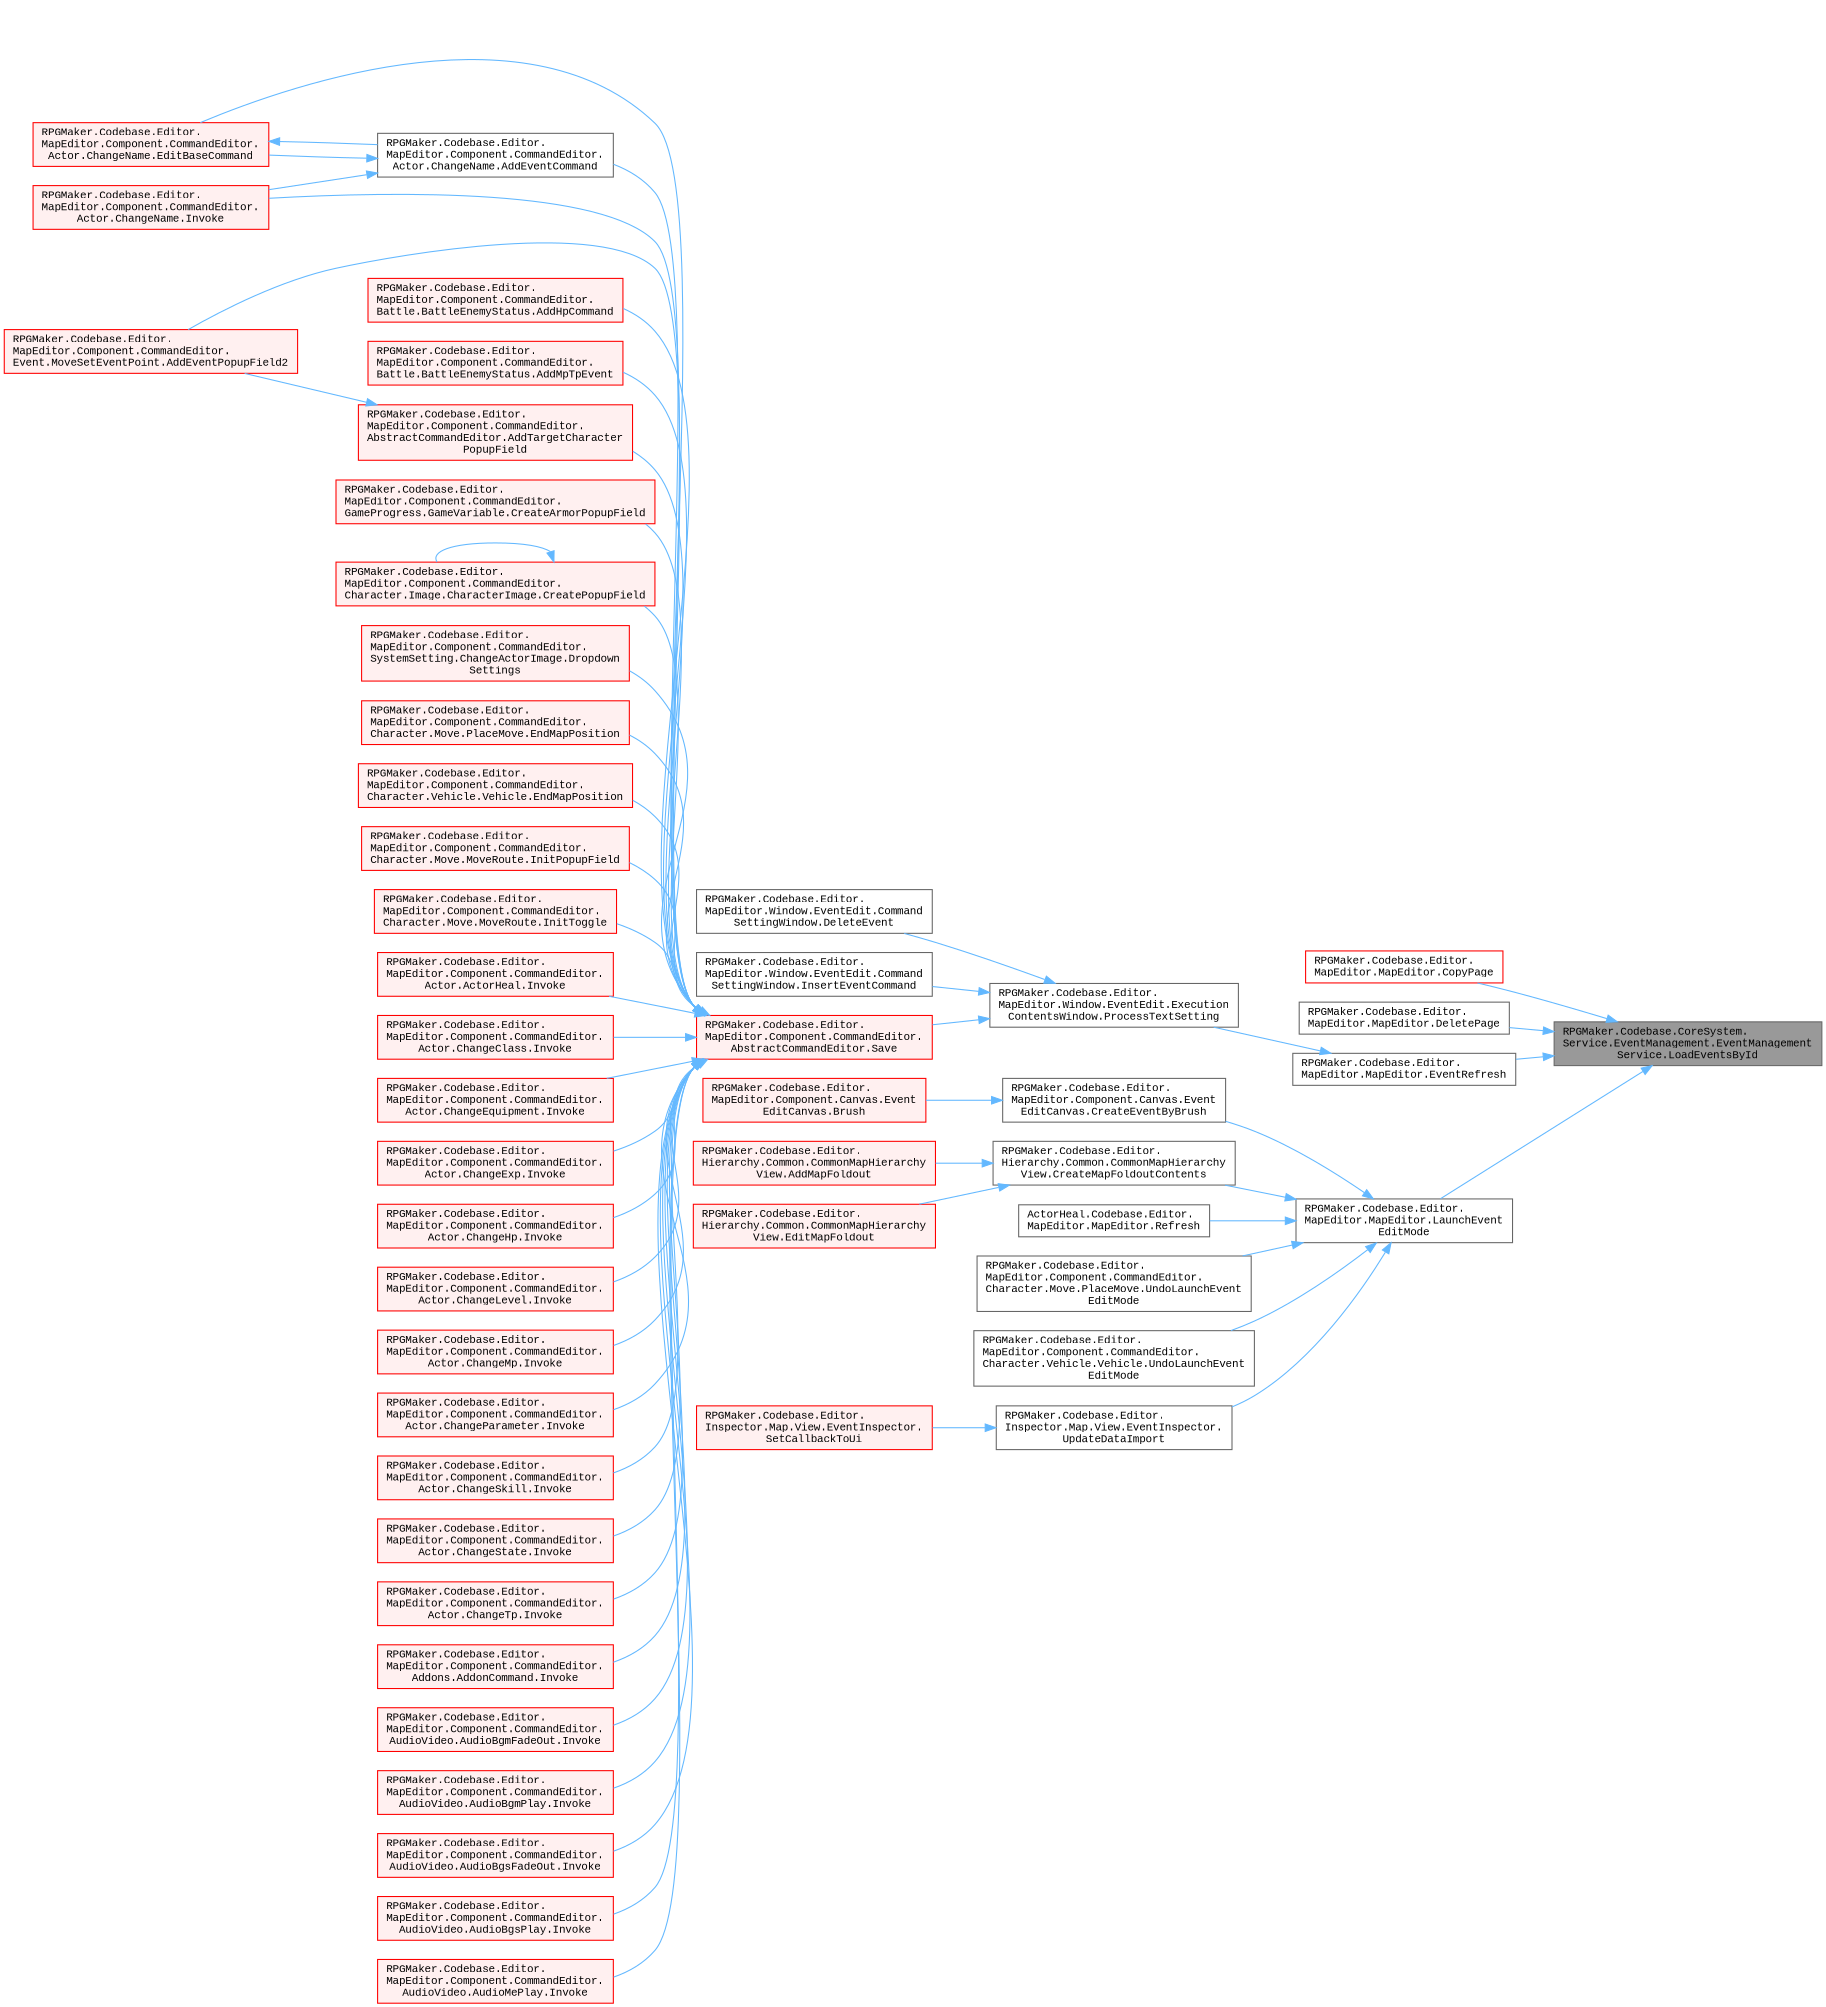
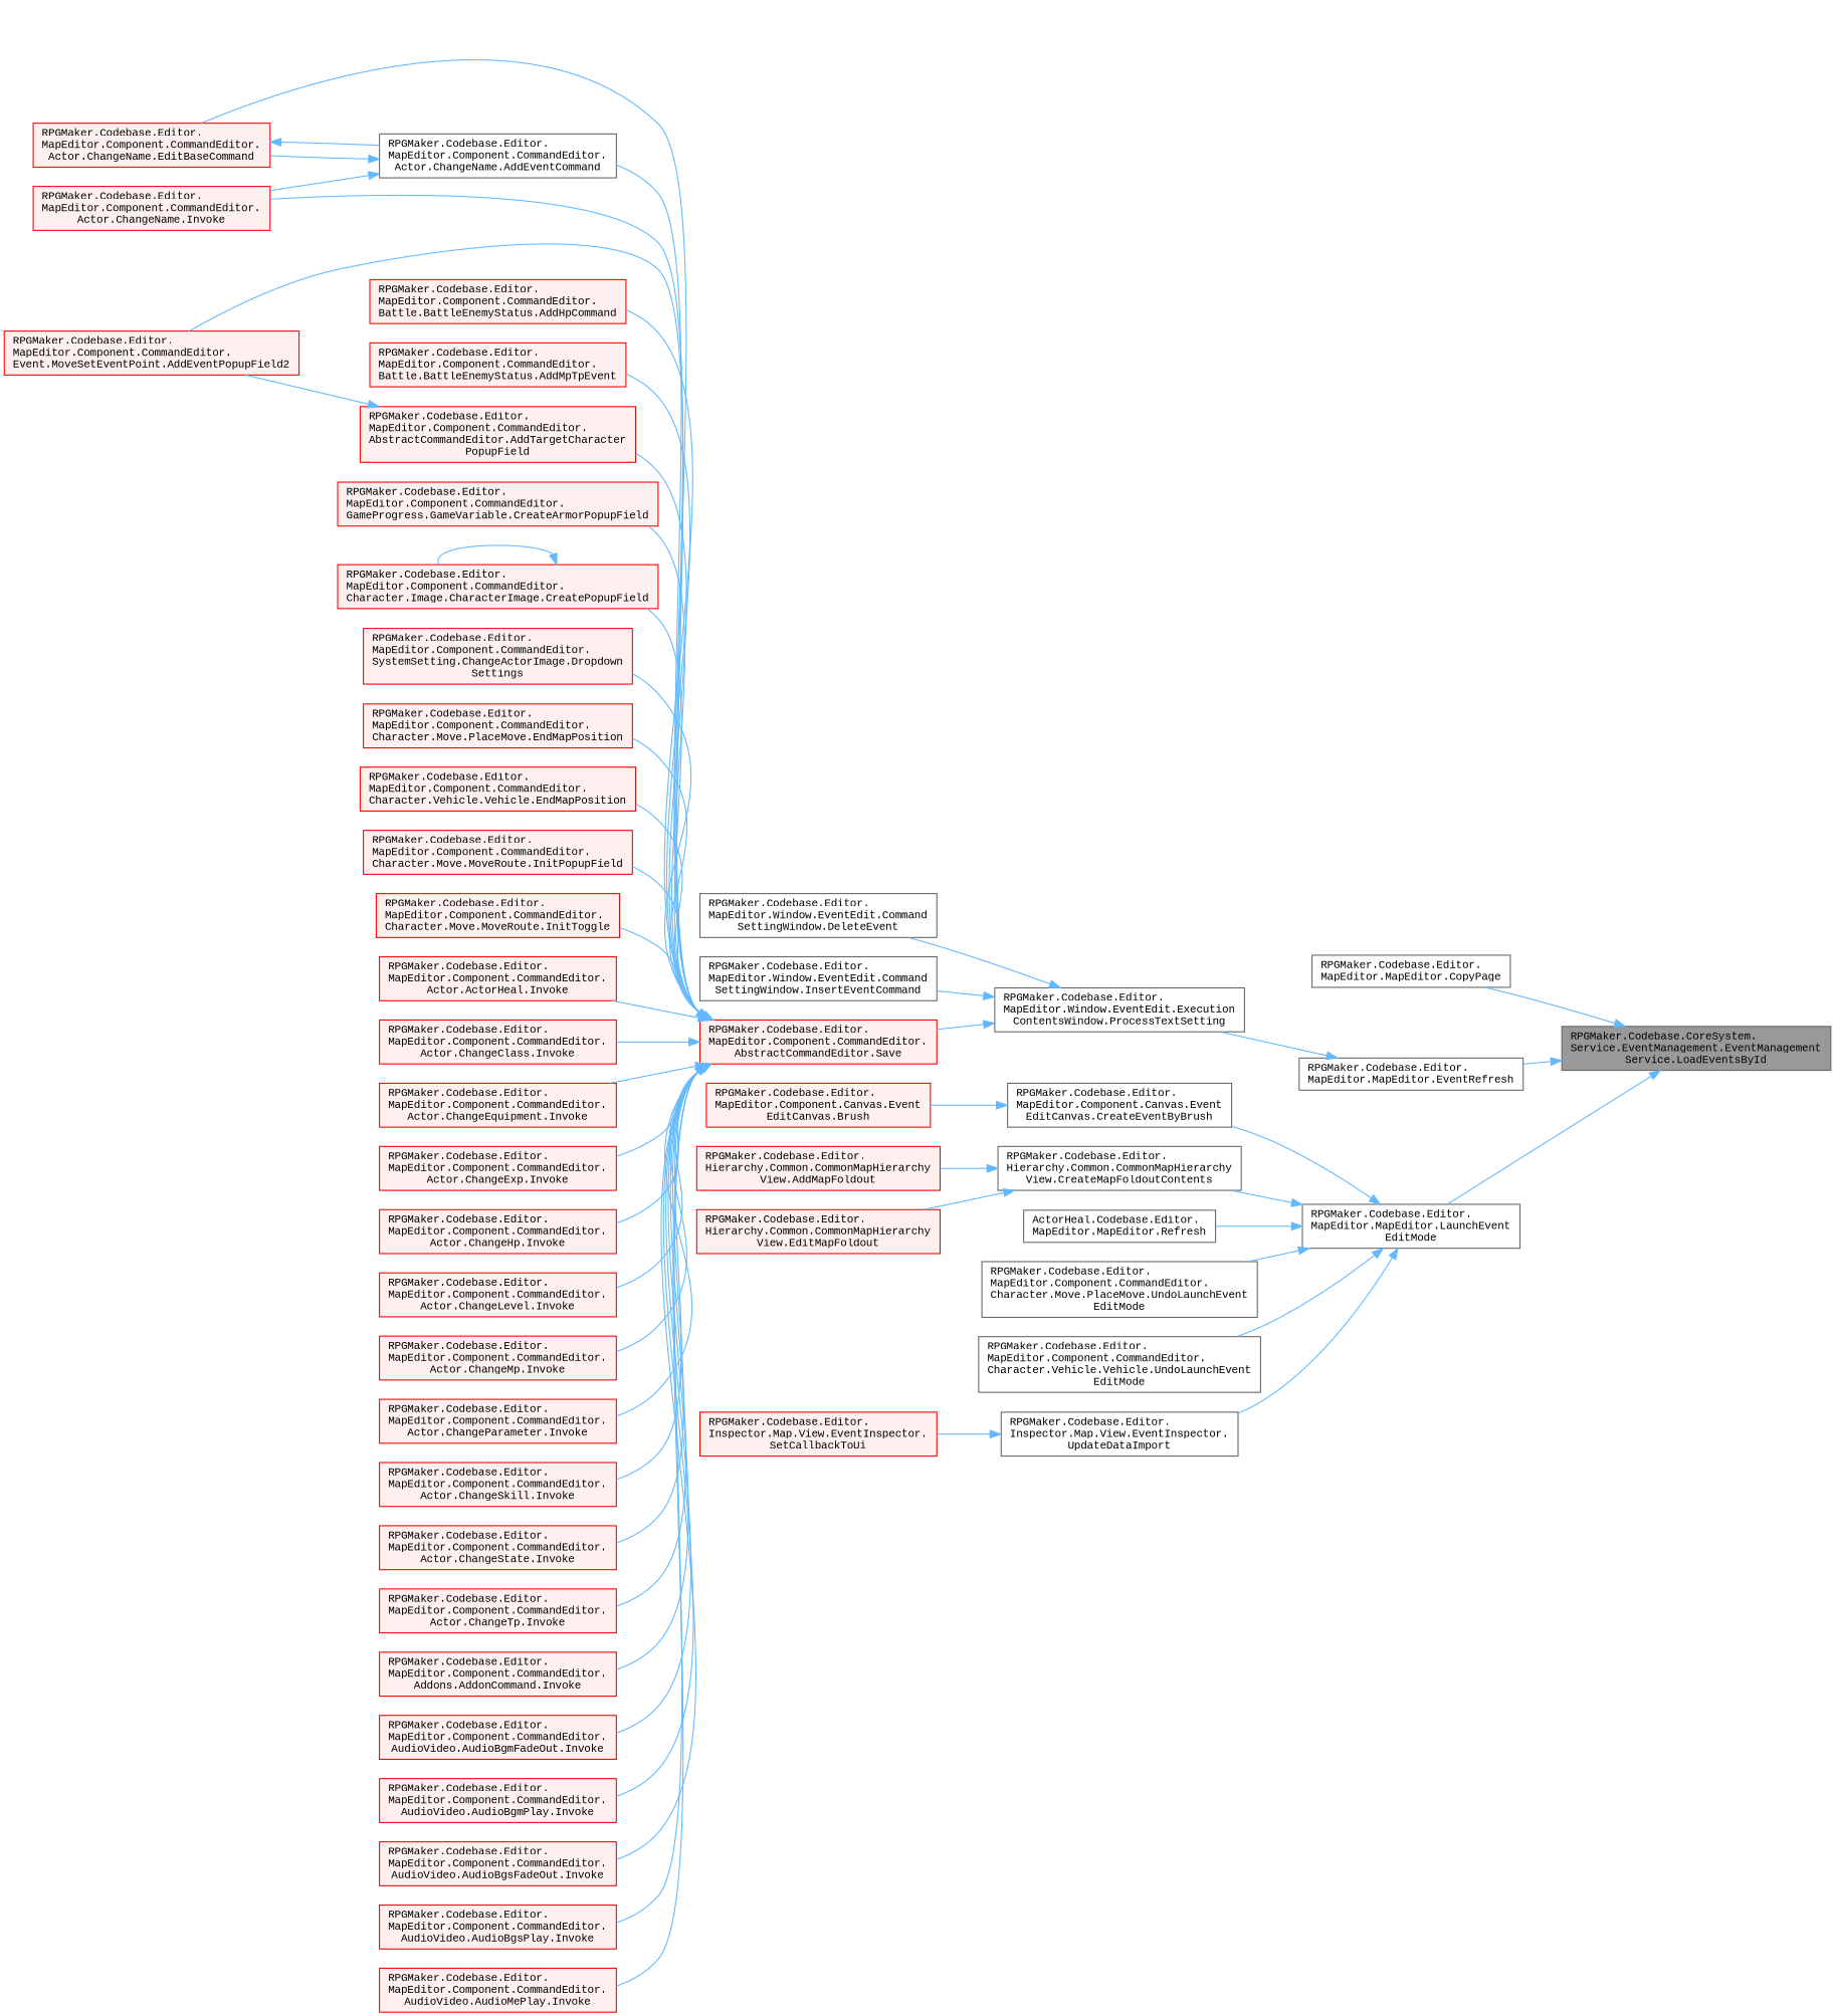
  digraph {
    fontname="Liberation Mono"
    rankdir=RL
    node [color=red fillcolor="#FFF0F0" fontname="Liberation Mono" fontsize=10 shape=box style=filled]
    edge [color=steelblue1 dir=back fontname="Liberation Mono" fontsize=10 labelfontname=Helvetica labelfontsize=10 style=solid]
    n1 [color=gray40 fillcolor=grey60 fontcolor=black height=0.2 label="RPGMaker.Codebase.CoreSystem.\lService.EventManagement.EventManagement\lService.LoadEventsById" width=0.4]
-   n2 [fillcolor=white height=0.2 label="RPGMaker.Codebase.Editor.\lMapEditor.MapEditor.CopyPage" width=0.4]
-   n3 [color=grey40 fillcolor=white height=0.2 label="RPGMaker.Codebase.Editor.\lMapEditor.MapEditor.DeletePage" width=0.4]
+   n2 [color=grey40 fillcolor=white height=0.2 label="RPGMaker.Codebase.Editor.\lMapEditor.MapEditor.CopyPage" width=0.4]
    n4 [color=grey40 fillcolor=white height=0.2 label="RPGMaker.Codebase.Editor.\lMapEditor.MapEditor.EventRefresh" width=0.4]
    n5 [color=grey40 fillcolor=white height=0.2 label="RPGMaker.Codebase.Editor.\lMapEditor.MapEditor.LaunchEvent\lEditMode" width=0.4]
    n6 [color=grey40 fillcolor=white height=0.2 label="RPGMaker.Codebase.Editor.\lMapEditor.Window.EventEdit.Execution\lContentsWindow.ProcessTextSetting" width=0.4]
    n7 [color=grey40 fillcolor=white height=0.2 label="RPGMaker.Codebase.Editor.\lMapEditor.Component.Canvas.Event\lEditCanvas.CreateEventByBrush" width=0.4]
    n8 [color=grey40 fillcolor=white height=0.2 label="RPGMaker.Codebase.Editor.\lHierarchy.Common.CommonMapHierarchy\lView.CreateMapFoldoutContents" width=0.4]
    n9 [color=grey40 fillcolor=white height=0.2 label="ActorHeal.Codebase.Editor.\lMapEditor.MapEditor.Refresh" width=0.4]
    n10 [color=grey40 fillcolor=white height=0.2 label="RPGMaker.Codebase.Editor.\lMapEditor.Component.CommandEditor.\lCharacter.Move.PlaceMove.UndoLaunchEvent\lEditMode" width=0.4]
    n11 [color=grey40 fillcolor=white height=0.2 label="RPGMaker.Codebase.Editor.\lMapEditor.Component.CommandEditor.\lCharacter.Vehicle.Vehicle.UndoLaunchEvent\lEditMode" width=0.4]
    n12 [color=grey40 fillcolor=white height=0.2 label="RPGMaker.Codebase.Editor.\lInspector.Map.View.EventInspector.\lUpdateDataImport" width=0.4]
    n13 [color=grey40 fillcolor=white height=0.2 label="RPGMaker.Codebase.Editor.\lMapEditor.Window.EventEdit.Command\lSettingWindow.DeleteEvent" width=0.4]
    n14 [color=grey40 fillcolor=white height=0.2 label="RPGMaker.Codebase.Editor.\lMapEditor.Window.EventEdit.Command\lSettingWindow.InsertEventCommand" width=0.4]
    n15 [height=0.2 label="RPGMaker.Codebase.Editor.\lMapEditor.Component.CommandEditor.\lAbstractCommandEditor.Save" width=0.4]
    n16 [color=grey40 fillcolor=white height=0.2 label="RPGMaker.Codebase.Editor.\lMapEditor.Component.CommandEditor.\lActor.ChangeName.AddEventCommand" width=0.4]
    n17 [height=0.2 label="RPGMaker.Codebase.Editor.\lMapEditor.Component.CommandEditor.\lActor.ChangeName.EditBaseCommand" width=0.4]
    n18 [height=0.2 label="RPGMaker.Codebase.Editor.\lMapEditor.Component.CommandEditor.\lActor.ChangeName.Invoke" width=0.4]
    n19 [height=0.2 label="RPGMaker.Codebase.Editor.\lMapEditor.Component.CommandEditor.\lEvent.MoveSetEventPoint.AddEventPopupField2" width=0.4]
    n20 [height=0.2 label="RPGMaker.Codebase.Editor.\lMapEditor.Component.CommandEditor.\lBattle.BattleEnemyStatus.AddHpCommand" width=0.4]
    n21 [height=0.2 label="RPGMaker.Codebase.Editor.\lMapEditor.Component.CommandEditor.\lBattle.BattleEnemyStatus.AddMpTpEvent" width=0.4]
    n22 [height=0.2 label="RPGMaker.Codebase.Editor.\lMapEditor.Component.CommandEditor.\lAbstractCommandEditor.AddTargetCharacter\lPopupField" width=0.4]
    n23 [height=0.2 label="RPGMaker.Codebase.Editor.\lMapEditor.Component.CommandEditor.\lGameProgress.GameVariable.CreateArmorPopupField" width=0.4]
    n24 [height=0.2 label="RPGMaker.Codebase.Editor.\lMapEditor.Component.CommandEditor.\lCharacter.Image.CharacterImage.CreatePopupField" width=0.4]
    n25 [height=0.2 label="RPGMaker.Codebase.Editor.\lMapEditor.Component.CommandEditor.\lSystemSetting.ChangeActorImage.Dropdown\lSettings" width=0.4]
    n26 [height=0.2 label="RPGMaker.Codebase.Editor.\lMapEditor.Component.CommandEditor.\lCharacter.Move.PlaceMove.EndMapPosition" width=0.4]
    n27 [height=0.2 label="RPGMaker.Codebase.Editor.\lMapEditor.Component.CommandEditor.\lCharacter.Vehicle.Vehicle.EndMapPosition" width=0.4]
    n28 [height=0.2 label="RPGMaker.Codebase.Editor.\lMapEditor.Component.CommandEditor.\lCharacter.Move.MoveRoute.InitPopupField" width=0.4]
    n29 [height=0.2 label="RPGMaker.Codebase.Editor.\lMapEditor.Component.CommandEditor.\lCharacter.Move.MoveRoute.InitToggle" width=0.4]
    n30 [height=0.2 label="RPGMaker.Codebase.Editor.\lMapEditor.Component.CommandEditor.\lActor.ActorHeal.Invoke" width=0.4]
    n31 [height=0.2 label="RPGMaker.Codebase.Editor.\lMapEditor.Component.CommandEditor.\lActor.ChangeClass.Invoke" width=0.4]
    n32 [height=0.2 label="RPGMaker.Codebase.Editor.\lMapEditor.Component.CommandEditor.\lActor.ChangeEquipment.Invoke" width=0.4]
    n33 [height=0.2 label="RPGMaker.Codebase.Editor.\lMapEditor.Component.CommandEditor.\lActor.ChangeExp.Invoke" width=0.4]
    n34 [height=0.2 label="RPGMaker.Codebase.Editor.\lMapEditor.Component.CommandEditor.\lActor.ChangeHp.Invoke" width=0.4]
    n35 [height=0.2 label="RPGMaker.Codebase.Editor.\lMapEditor.Component.CommandEditor.\lActor.ChangeLevel.Invoke" width=0.4]
    n36 [height=0.2 label="RPGMaker.Codebase.Editor.\lMapEditor.Component.CommandEditor.\lActor.ChangeMp.Invoke" width=0.4]
    n37 [height=0.2 label="RPGMaker.Codebase.Editor.\lMapEditor.Component.CommandEditor.\lActor.ChangeParameter.Invoke" width=0.4]
    n38 [height=0.2 label="RPGMaker.Codebase.Editor.\lMapEditor.Component.CommandEditor.\lActor.ChangeSkill.Invoke" width=0.4]
    n39 [height=0.2 label="RPGMaker.Codebase.Editor.\lMapEditor.Component.CommandEditor.\lActor.ChangeState.Invoke" width=0.4]
    n40 [height=0.2 label="RPGMaker.Codebase.Editor.\lMapEditor.Component.CommandEditor.\lActor.ChangeTp.Invoke" width=0.4]
    n41 [height=0.2 label="RPGMaker.Codebase.Editor.\lMapEditor.Component.CommandEditor.\lAddons.AddonCommand.Invoke" width=0.4]
    n42 [height=0.2 label="RPGMaker.Codebase.Editor.\lMapEditor.Component.CommandEditor.\lAudioVideo.AudioBgmFadeOut.Invoke" width=0.4]
    n43 [height=0.2 label="RPGMaker.Codebase.Editor.\lMapEditor.Component.CommandEditor.\lAudioVideo.AudioBgmPlay.Invoke" width=0.4]
    n44 [height=0.2 label="RPGMaker.Codebase.Editor.\lMapEditor.Component.CommandEditor.\lAudioVideo.AudioBgsFadeOut.Invoke" width=0.4]
    n45 [height=0.2 label="RPGMaker.Codebase.Editor.\lMapEditor.Component.CommandEditor.\lAudioVideo.AudioBgsPlay.Invoke" width=0.4]
    n46 [height=0.2 label="RPGMaker.Codebase.Editor.\lMapEditor.Component.CommandEditor.\lAudioVideo.AudioMePlay.Invoke" width=0.4]
    n47 [height=0.2 label="RPGMaker.Codebase.Editor.\lMapEditor.Component.Canvas.Event\lEditCanvas.Brush" width=0.4]
    n48 [height=0.2 label="RPGMaker.Codebase.Editor.\lHierarchy.Common.CommonMapHierarchy\lView.AddMapFoldout" width=0.4]
    n49 [height=0.2 label="RPGMaker.Codebase.Editor.\lHierarchy.Common.CommonMapHierarchy\lView.EditMapFoldout" width=0.4]
    n50 [height=0.2 label="RPGMaker.Codebase.Editor.\lInspector.Map.View.EventInspector.\lSetCallbackToUi" width=0.4]
    n1 -> n2
-   n1 -> n3
    n1 -> n4
    n1 -> n5
    n4 -> n6
    n5 -> n7
    n5 -> n8
    n5 -> n9
    n5 -> n10
    n5 -> n11
    n5 -> n12
    n6 -> n13
    n6 -> n14
    n6 -> n15
    n7 -> n47
    n8 -> n48
    n8 -> n49
    n12 -> n50
    n15 -> n16
    n15 -> n17
    n15 -> n18
    n15 -> n19
    n15 -> n20
    n15 -> n21
    n15 -> n22
    n15 -> n23
    n15 -> n24
    n15 -> n25
    n15 -> n26
    n15 -> n27
    n15 -> n28
    n15 -> n29
    n15 -> n30
    n15 -> n31
    n15 -> n32
    n15 -> n33
    n15 -> n34
    n15 -> n35
    n15 -> n36
    n15 -> n37
    n15 -> n38
    n15 -> n39
    n15 -> n40
    n15 -> n41
    n15 -> n42
    n15 -> n43
    n15 -> n44
    n15 -> n45
    n15 -> n46
    n16 -> n17
    n16 -> n18
    n17 -> n16
    n22 -> n19
    n24 -> n24
  }
